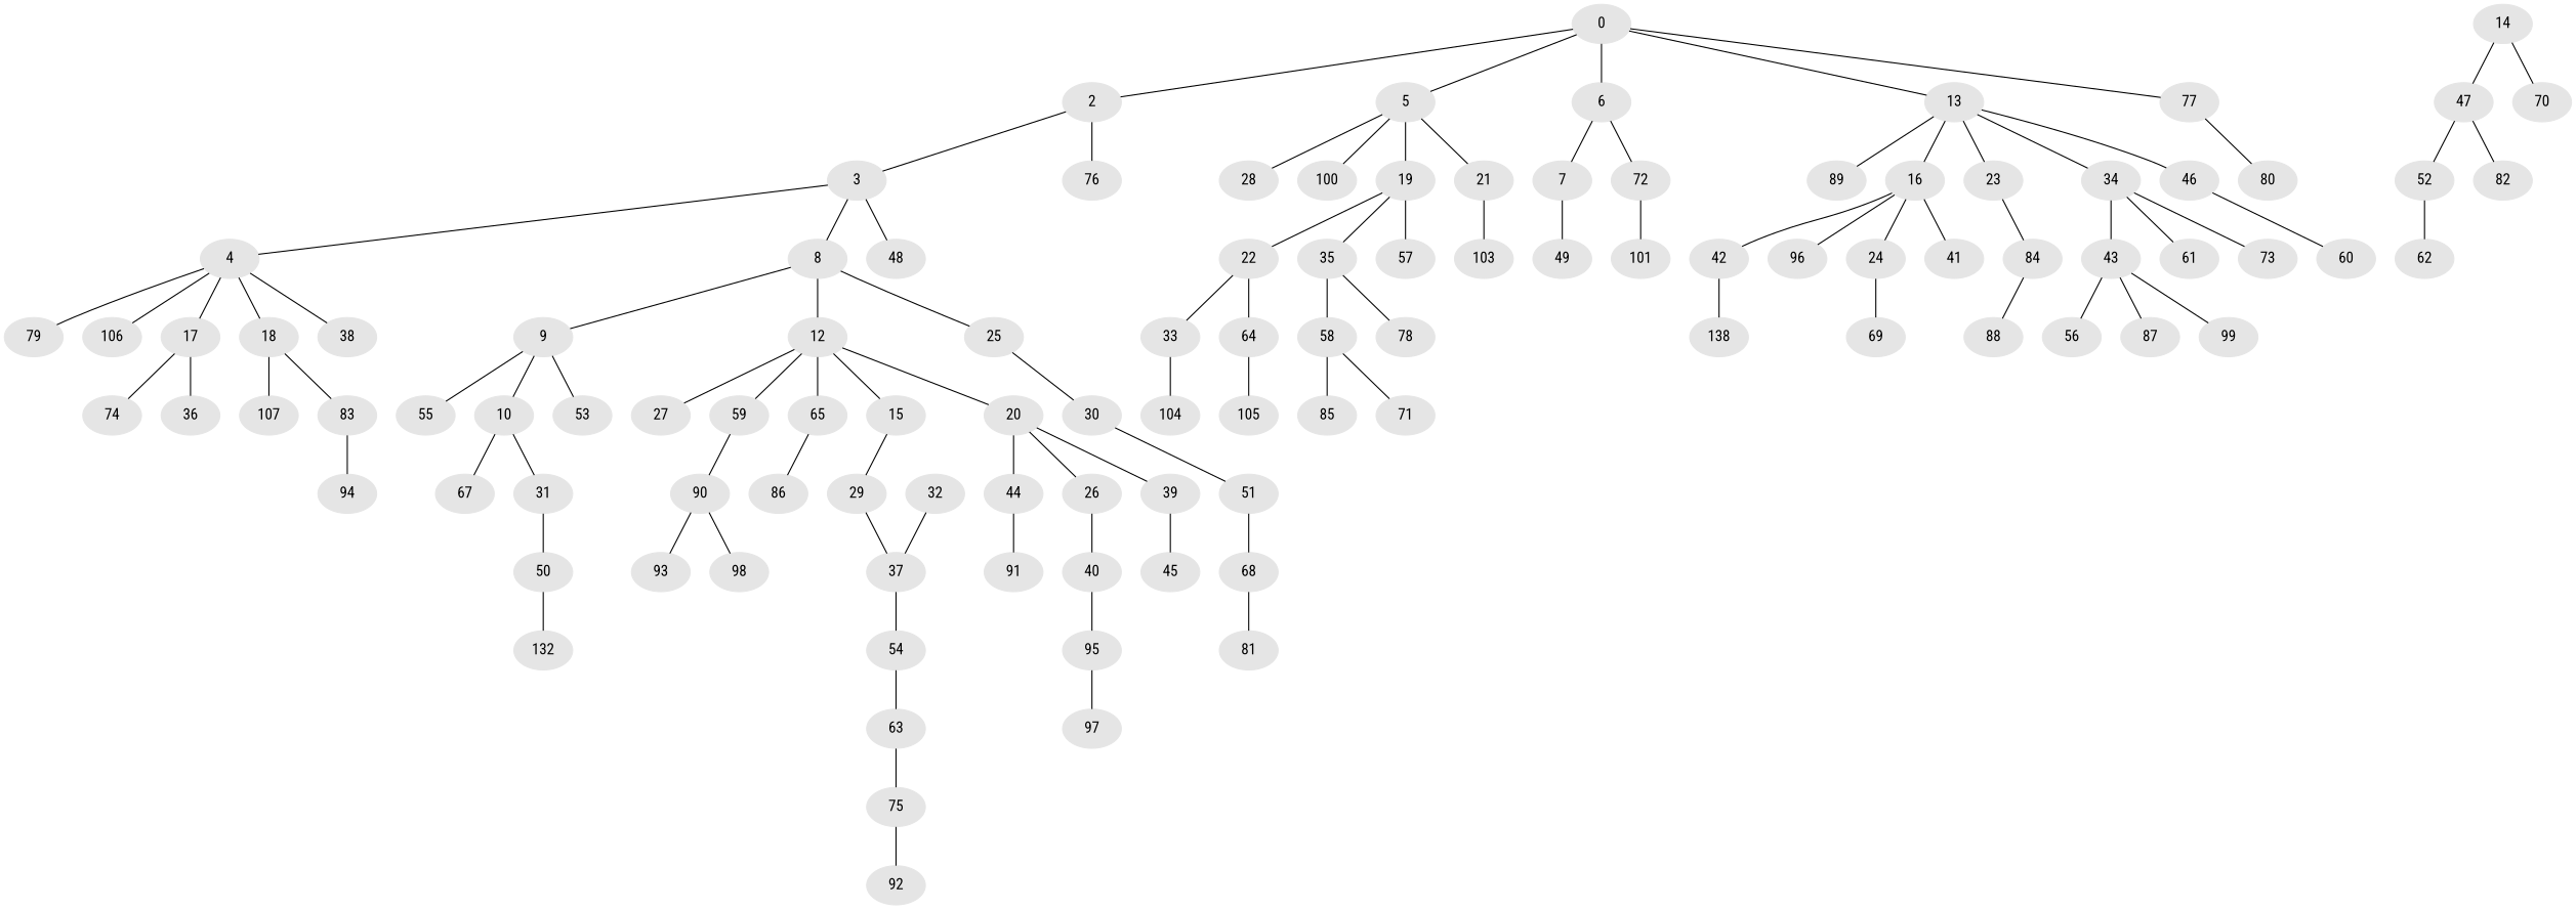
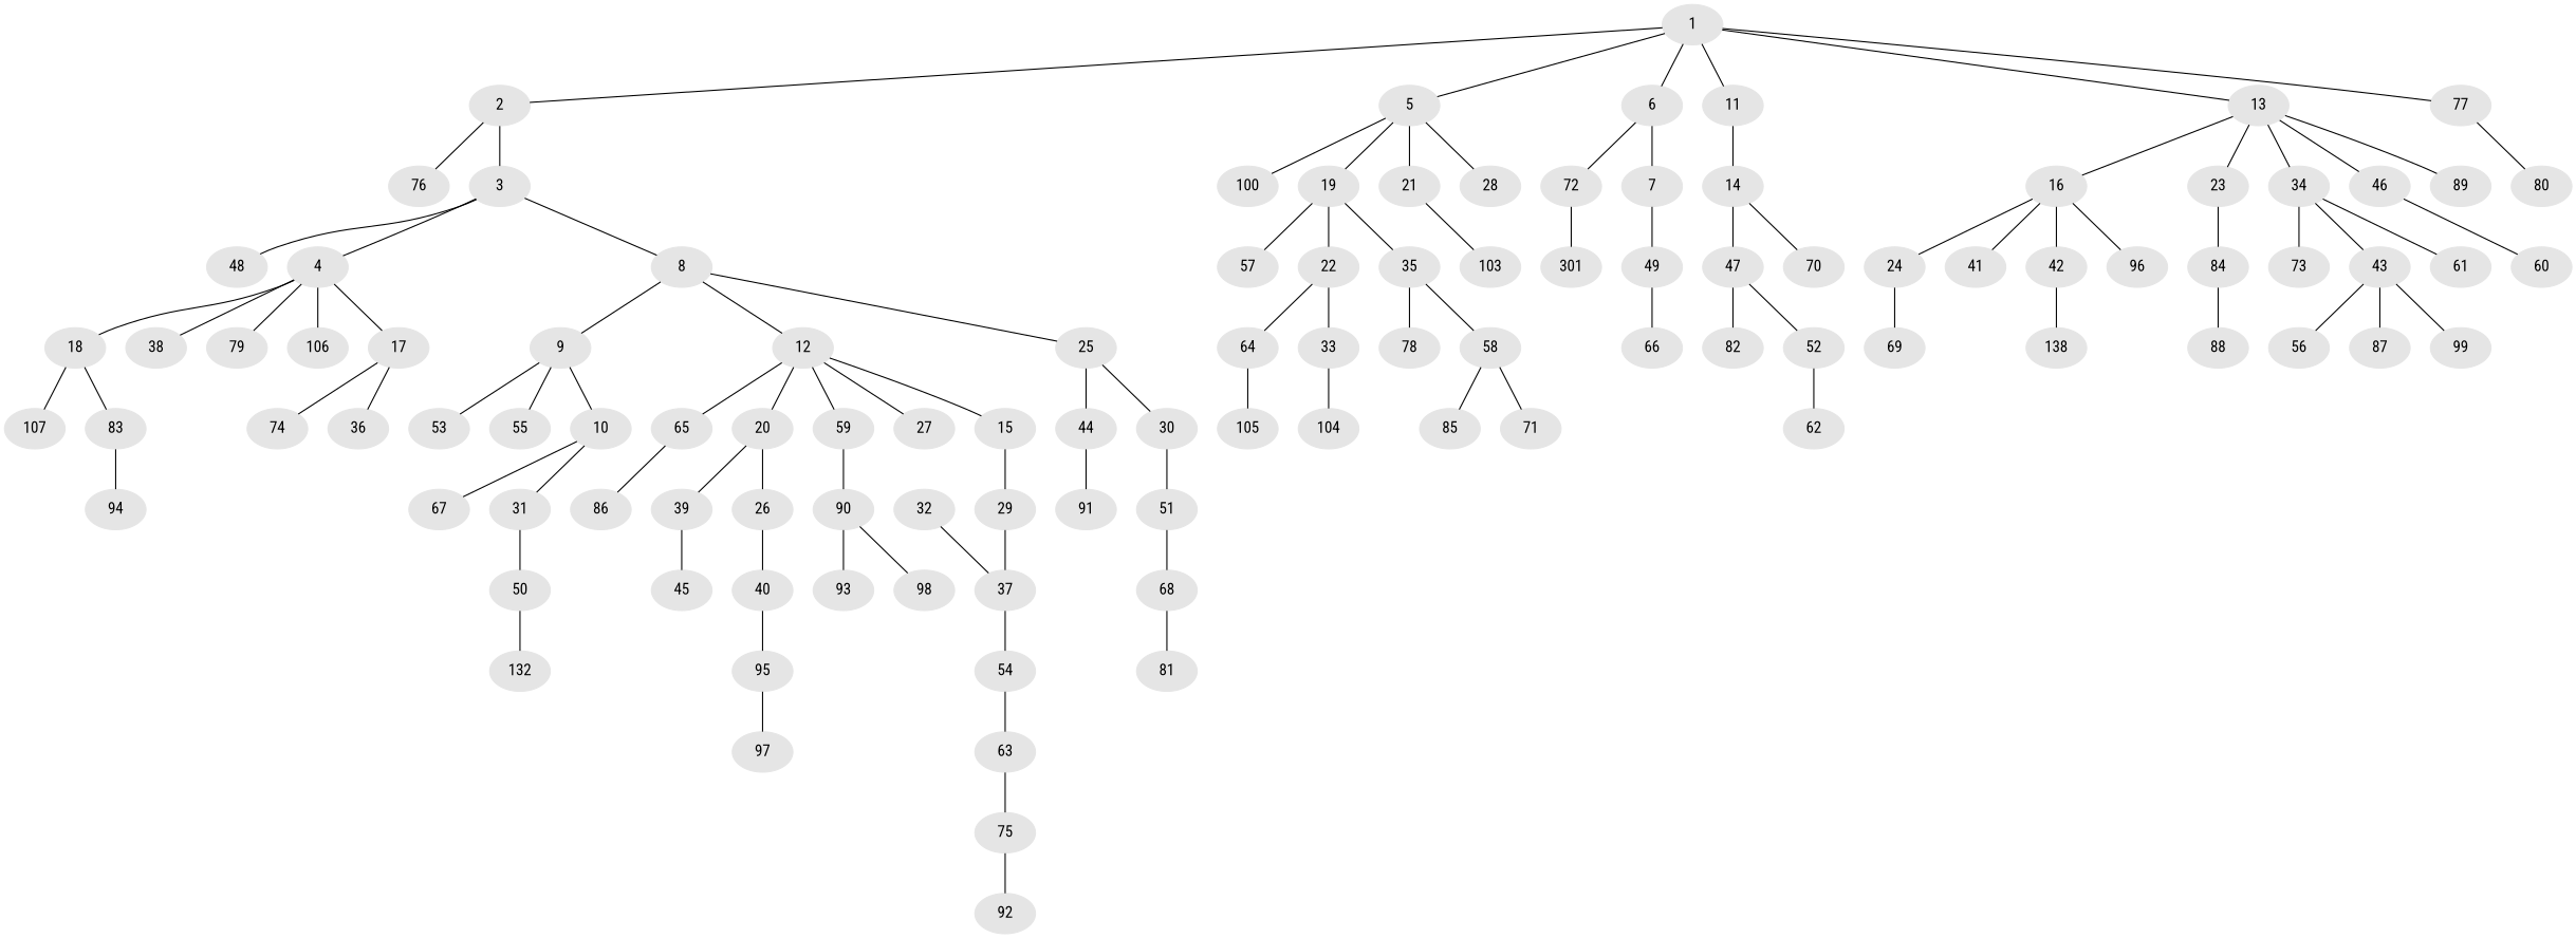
  graph {
    fontname="Roboto Condensed"
    node [color=gray90 fontname="Roboto Condensed" style=filled]
    edge [fontname="Roboto Condensed"]
-   1 [label=0]
+   1
    2
    5
    6
+   11
    13
    77
    3
    76
    19
    21
    28
    100
    7
    72
    14
    16
    23
    34
    46
    89
    80
    4
    8
    48
    17
    18
    38
    79
    106
    9
    12
    25
    36
    74
    83
    107
    22
    35
    57
    103
    49
-   101
+   101 [label=301]
+   66
    10
    53
    55
    15
    20
    27
    59
    65
    30
    31
    67
    50
    47
    70
    29
    26
    39
    44
    90
    86
    24
    41
    42
    96
    84
    43
    61
    73
    60
    52
    82
    37
    69
    n78 [label=138]
    94
    33
    64
    58
    78
    40
    45
    91
    104
    105
    88
    51
    95
    32
    68
    n94 [label=132]
    54
    56
    87
    99
    71
    85
    63
    97
    62
    81
    75
    93
    98
    92
    1 -- 2
    1 -- 5
    1 -- 6
+   1 -- 11
    1 -- 13
    1 -- 77
    2 -- 3
    2 -- 76
    5 -- 19
    5 -- 21
    5 -- 28
    5 -- 100
    6 -- 7
    6 -- 72
+   11 -- 14
    13 -- 16
    13 -- 23
    13 -- 34
    13 -- 46
    13 -- 89
    77 -- 80
    3 -- 4
    3 -- 8
    3 -- 48
    19 -- 22
    19 -- 35
    19 -- 57
    21 -- 103
    7 -- 49
    72 -- 101
    14 -- 47
    14 -- 70
    16 -- 24
    16 -- 41
    16 -- 42
    16 -- 96
    23 -- 84
    34 -- 43
    34 -- 61
    34 -- 73
    46 -- 60
    4 -- 17
    4 -- 18
    4 -- 38
    4 -- 79
    4 -- 106
    8 -- 9
    8 -- 12
    8 -- 25
    17 -- 36
    17 -- 74
    18 -- 83
    18 -- 107
    9 -- 10
    9 -- 53
    9 -- 55
    12 -- 15
    12 -- 20
    12 -- 27
    12 -- 59
    12 -- 65
    25 -- 30
    83 -- 94
    22 -- 33
    22 -- 64
    35 -- 58
    35 -- 78
+   49 -- 66
    10 -- 31
    10 -- 67
    15 -- 29
    20 -- 26
    20 -- 39
-   20 -- 44
+   25 -- 44
    59 -- 90
    65 -- 86
    30 -- 51
    31 -- 50
    50 -- n94
    47 -- 52
    47 -- 82
    29 -- 37
    26 -- 40
    39 -- 45
    44 -- 91
    90 -- 93
    90 -- 98
    24 -- 69
    42 -- n78
    84 -- 88
    43 -- 56
    43 -- 87
    43 -- 99
    52 -- 62
    37 -- 54
    33 -- 104
    64 -- 105
    58 -- 71
    58 -- 85
    40 -- 95
    51 -- 68
    95 -- 97
    32 -- 37
    68 -- 81
    54 -- 63
    63 -- 75
    75 -- 92
  }
